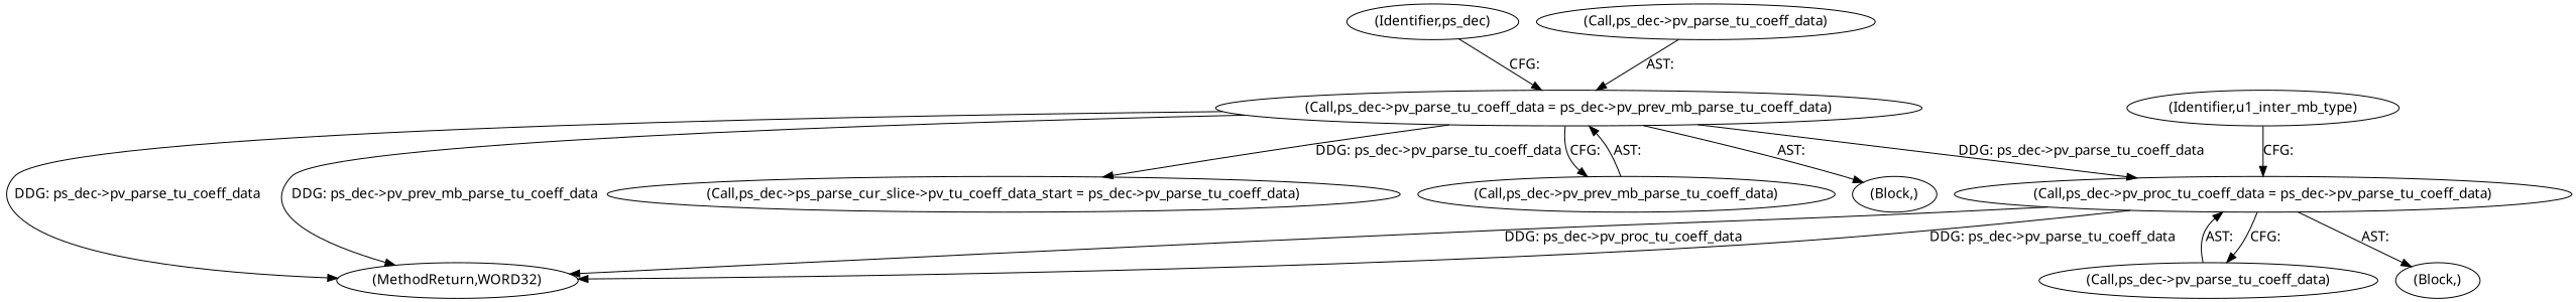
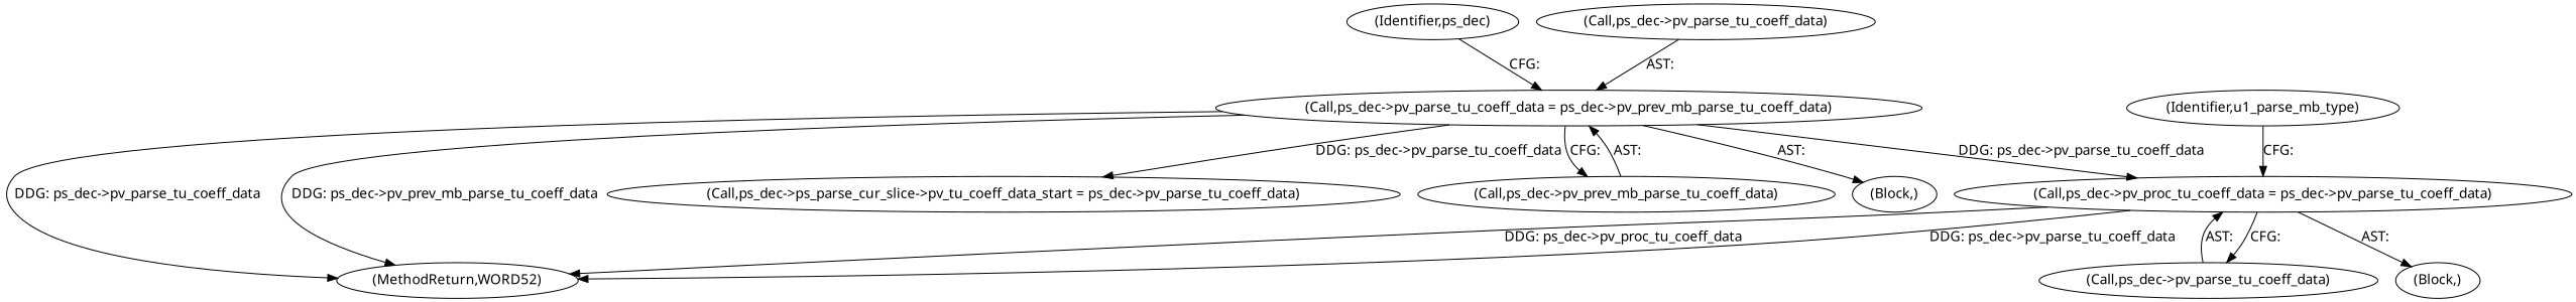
  digraph {
    fontname="Noto Sans"
    node [fontname="Noto Sans"]
    edge [fontname="Noto Sans"]
    n1 [label="(Call,ps_dec->pv_proc_tu_coeff_data = ps_dec->pv_parse_tu_coeff_data)"]
    n2 [label="(Block,)"]
    n3 [label="(Call,ps_dec->pv_parse_tu_coeff_data)"]
-   n4 [label="(MethodReturn,WORD32)"]
+   n4 [label="(MethodReturn,WORD52)"]
    n5 [label="(Call,ps_dec->pv_parse_tu_coeff_data = ps_dec->pv_prev_mb_parse_tu_coeff_data)"]
    n6 [label="(Call,ps_dec->ps_parse_cur_slice->pv_tu_coeff_data_start = ps_dec->pv_parse_tu_coeff_data)"]
    n7 [label="(Call,ps_dec->pv_prev_mb_parse_tu_coeff_data)"]
    n8 [label="(Block,)"]
    n9 [label="(Identifier,ps_dec)"]
    n10 [label="(Call,ps_dec->pv_parse_tu_coeff_data)"]
-   n11 [label="(Identifier,u1_inter_mb_type)"]
+   n11 [label="(Identifier,u1_parse_mb_type)"]
    n1 -> n2 [label="AST: "]
    n1 -> n3 [label="CFG: "]
    n1 -> n4 [label="DDG: ps_dec->pv_proc_tu_coeff_data"]
    n1 -> n4 [label="DDG: ps_dec->pv_parse_tu_coeff_data"]
    n3 -> n1 [label="AST: "]
    n5 -> n1 [label="DDG: ps_dec->pv_parse_tu_coeff_data"]
    n5 -> n4 [label="DDG: ps_dec->pv_parse_tu_coeff_data"]
    n5 -> n4 [label="DDG: ps_dec->pv_prev_mb_parse_tu_coeff_data"]
    n5 -> n6 [label="DDG: ps_dec->pv_parse_tu_coeff_data"]
    n5 -> n7 [label="CFG: "]
    n5 -> n8 [label="AST: "]
    n7 -> n5 [label="AST: "]
    n9 -> n5 [label="CFG: "]
    n10 -> n5 [label="AST: "]
    n11 -> n1 [label="CFG: "]
  }
